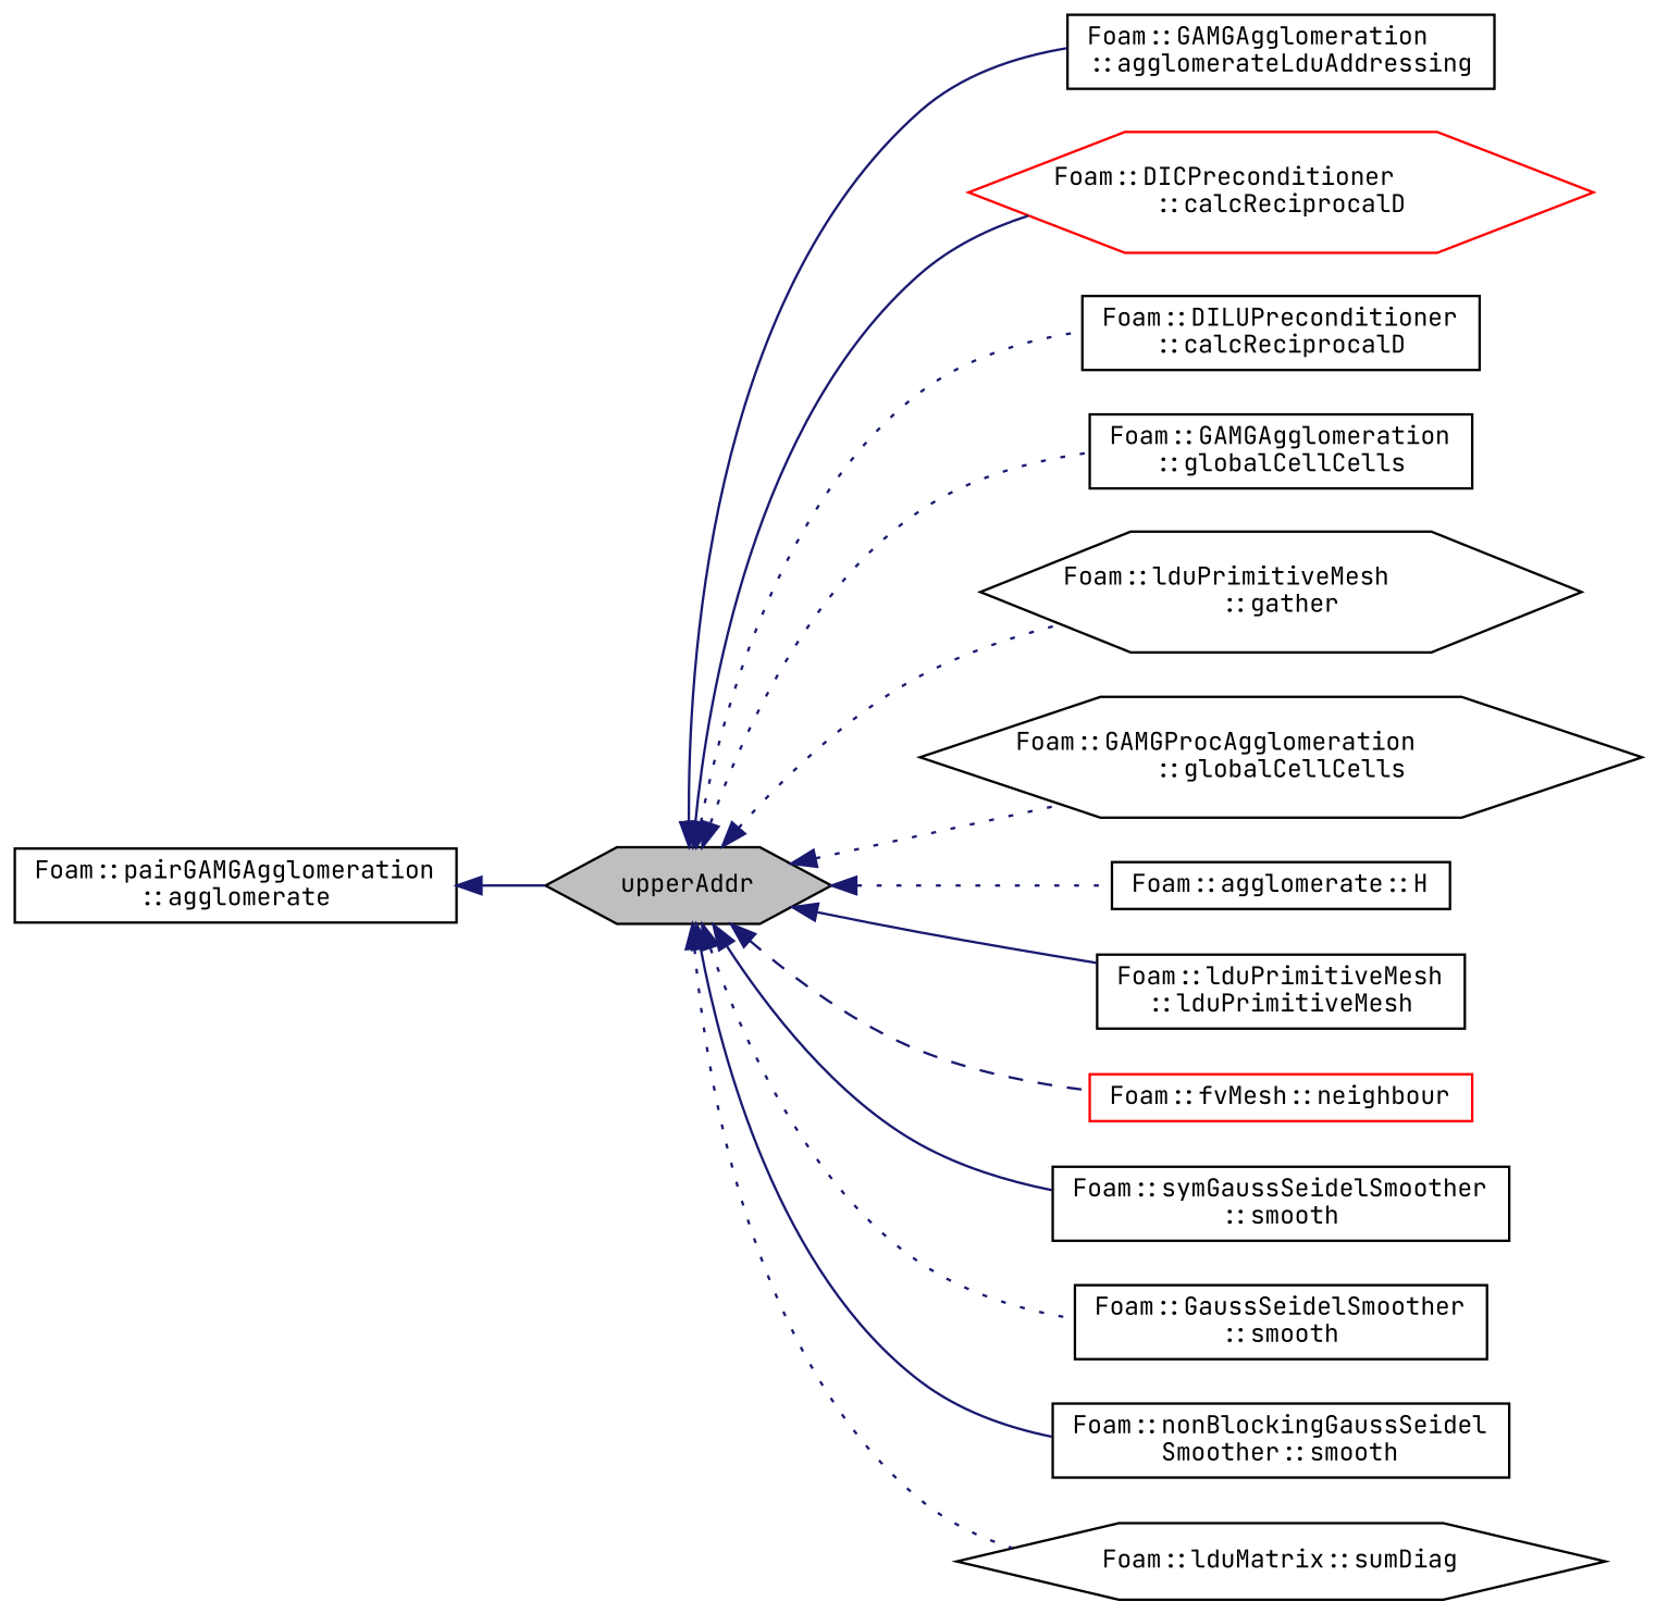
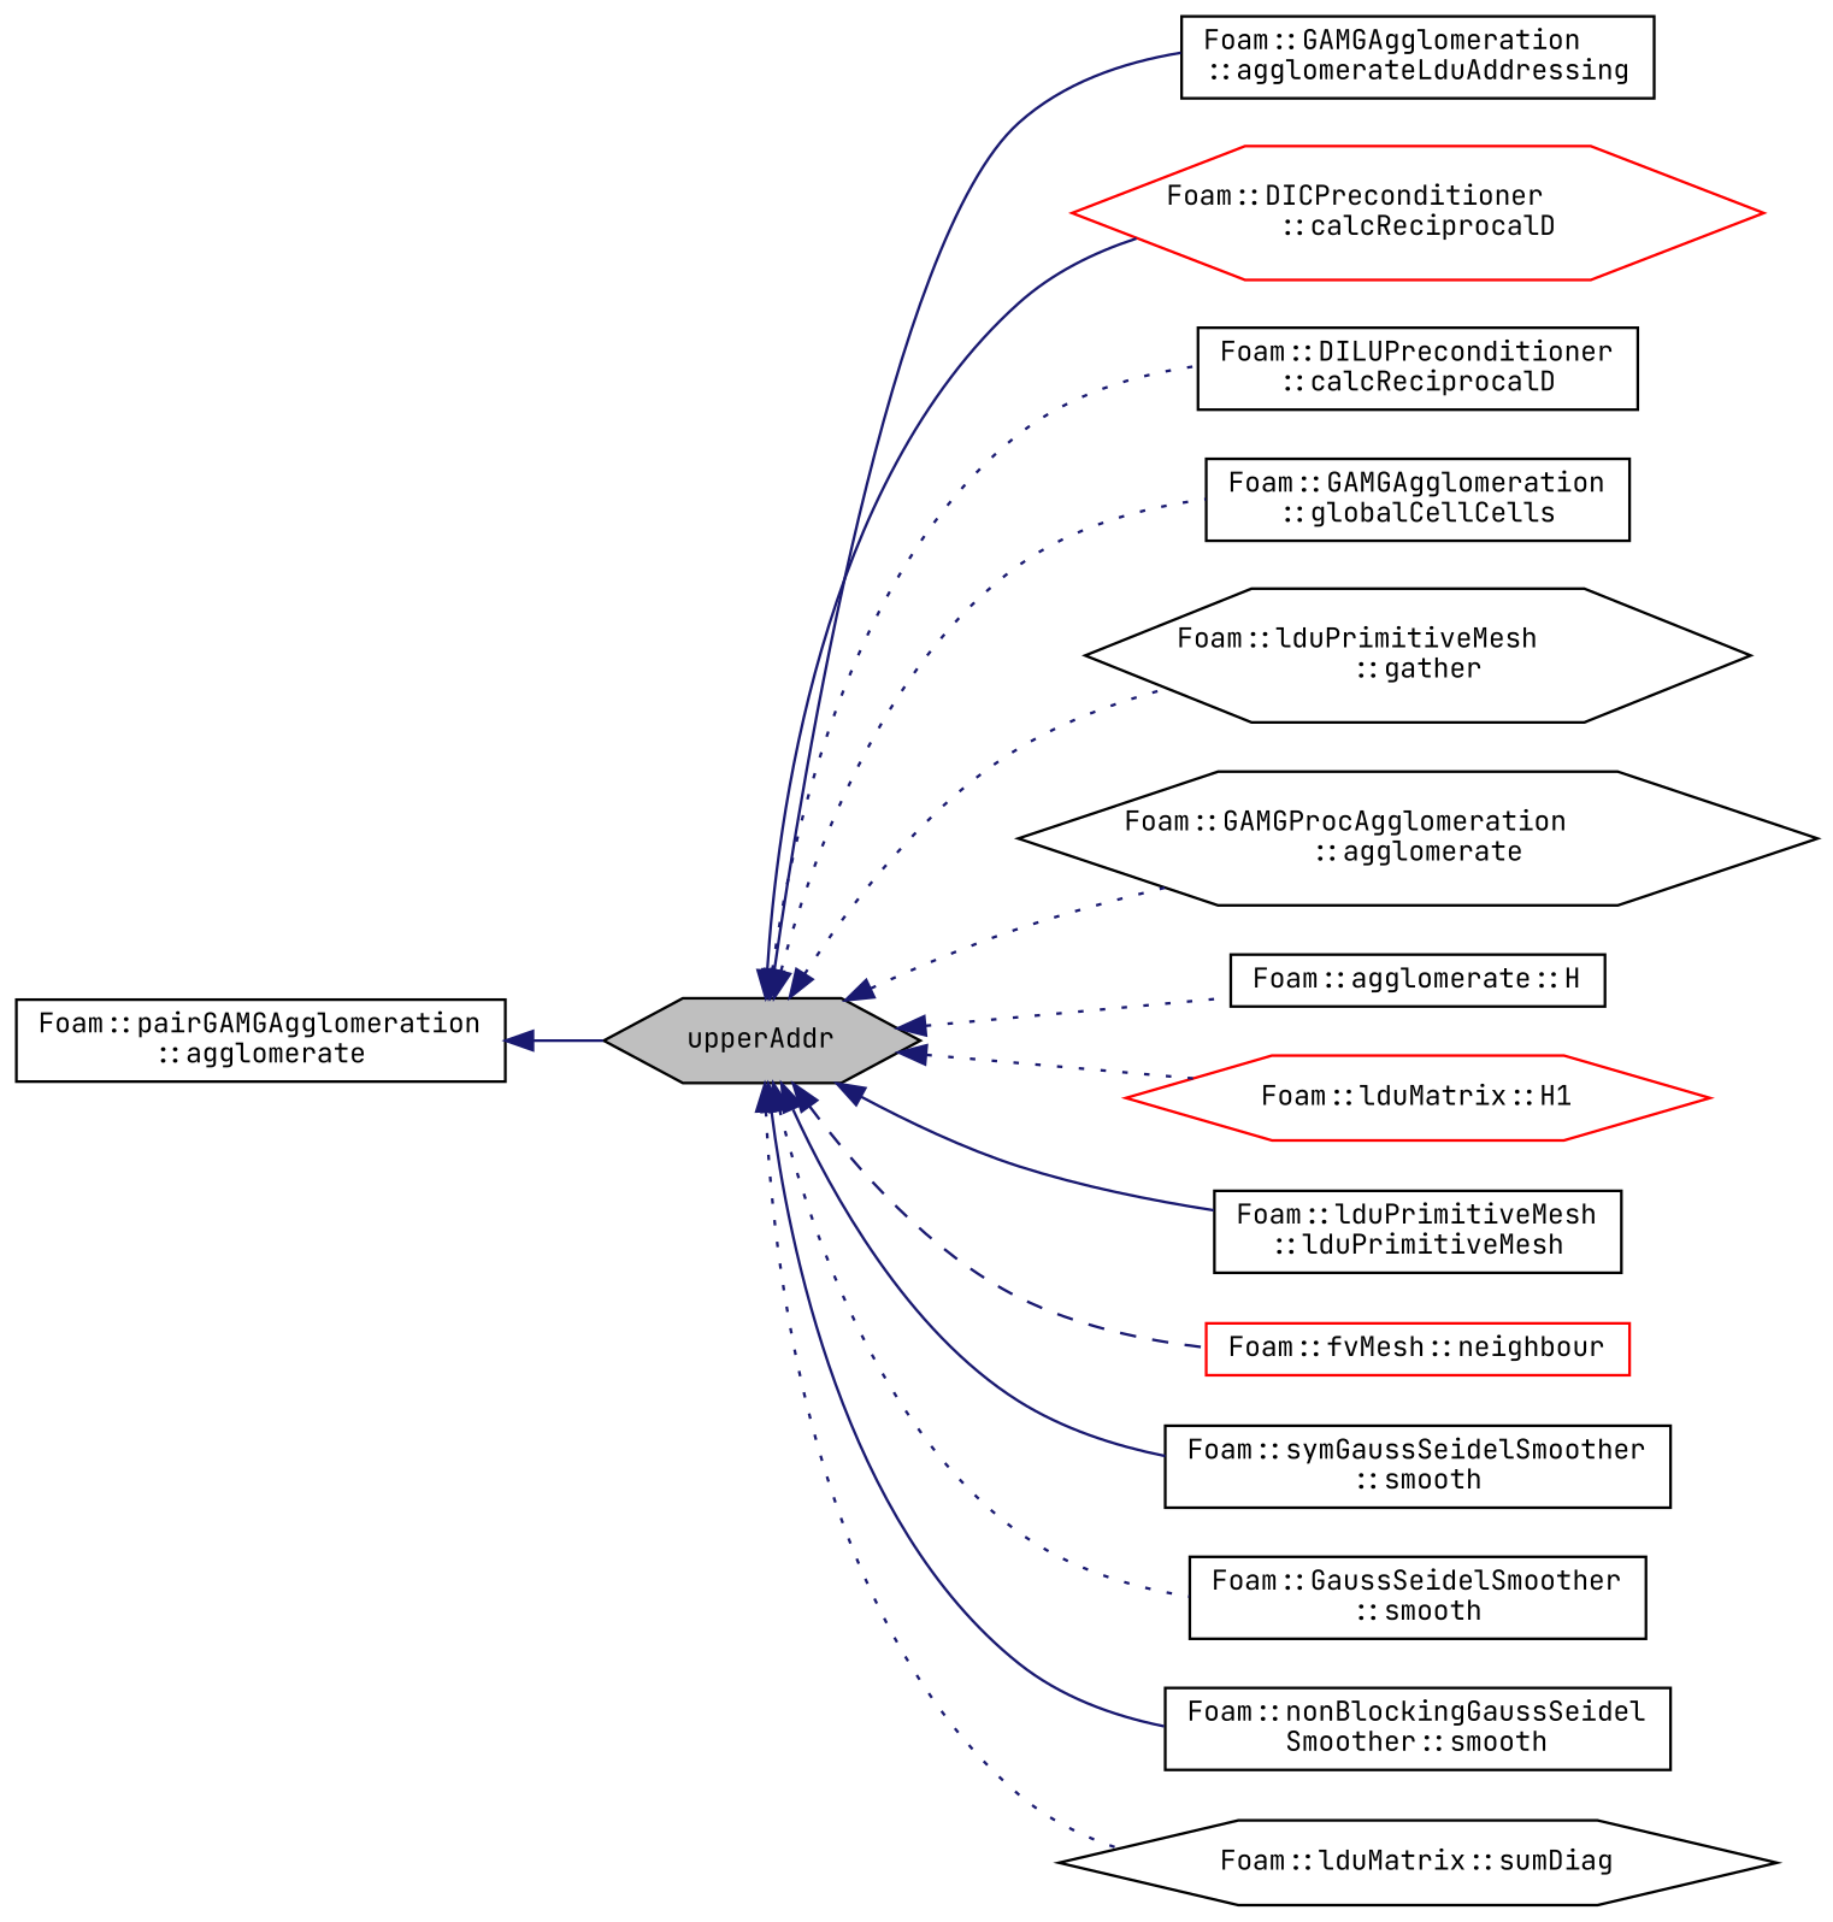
  digraph {
    fontname="JetBrains Mono"
    rankdir=LR
    node [color=black fontname="JetBrains Mono" fontsize=10 shape=box]
    edge [color=midnightblue dir=back fontname="JetBrains Mono" fontsize=10 labelfontname=Helvetica labelfontsize=10 style=dotted]
    n1 [fillcolor=grey75 fontcolor=black height=0.2 label=upperAddr shape=hexagon style=filled width=0.4]
    n2 [height=0.2 label="Foam::GAMGAgglomeration\l::agglomerateLduAddressing" width=0.4]
    n3 [color=red height=0.2 label="Foam::DICPreconditioner\l::calcReciprocalD" shape=hexagon width=0.4]
    n4 [height=0.2 label="Foam::DILUPreconditioner\l::calcReciprocalD" width=0.4]
    n5 [height=0.2 label="Foam::GAMGAgglomeration\l::globalCellCells" width=0.4]
    n6 [height=0.2 label="Foam::lduPrimitiveMesh\l::gather" shape=hexagon width=0.4]
-   n7 [height=0.2 label="Foam::GAMGProcAgglomeration\l::globalCellCells" shape=hexagon width=0.4]
+   n7 [height=0.2 label="Foam::GAMGProcAgglomeration\l::agglomerate" shape=hexagon width=0.4]
    n8 [height=0.2 label="Foam::agglomerate::H" width=0.4]
+   n9 [color=red height=0.2 label="Foam::lduMatrix::H1" shape=hexagon width=0.4]
    n10 [height=0.2 label="Foam::lduPrimitiveMesh\l::lduPrimitiveMesh" width=0.4]
    n11 [color=red height=0.2 label="Foam::fvMesh::neighbour" width=0.4]
    n12 [height=0.2 label="Foam::symGaussSeidelSmoother\l::smooth" width=0.4]
    n13 [height=0.2 label="Foam::GaussSeidelSmoother\l::smooth" width=0.4]
    n14 [height=0.2 label="Foam::nonBlockingGaussSeidel\lSmoother::smooth" width=0.4]
    n15 [height=0.2 label="Foam::lduMatrix::sumDiag" shape=hexagon width=0.4]
    n16 [height=0.2 label="Foam::pairGAMGAgglomeration\l::agglomerate" width=0.4]
    n1 -> n2 [style=solid]
    n1 -> n3 [style=solid]
    n1 -> n4
    n1 -> n5
    n1 -> n6
    n1 -> n7
    n1 -> n8
+   n1 -> n9
    n1 -> n10 [style=solid]
    n1 -> n11 [style=dashed]
    n1 -> n12 [style=solid]
    n1 -> n13
    n1 -> n14 [style=solid]
    n1 -> n15
    n16 -> n1 [style=solid]
  }
